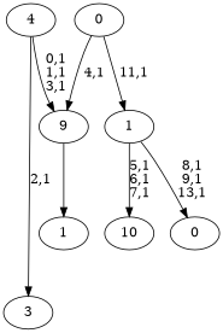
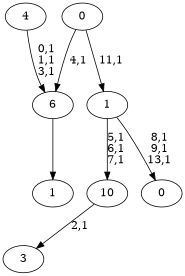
  digraph {
    n1 [label=4]
-   6 [label=9]
+   6
    n3 [label=3]
    10
    n5 [label=1]
    n6 [label=0]
    1
    0
    n1 -> 6 [label="0,1\n1,1\n3,1"]
    6 -> n5
-   n1 -> n3 [label="2,1"]
+   10 -> n3 [label="2,1"]
    1 -> 10 [label="5,1\n6,1\n7,1"]
    1 -> n6 [label="8,1\n9,1\n13,1"]
    0 -> 6 [label="4,1"]
    0 -> 1 [label="11,1"]
  }
